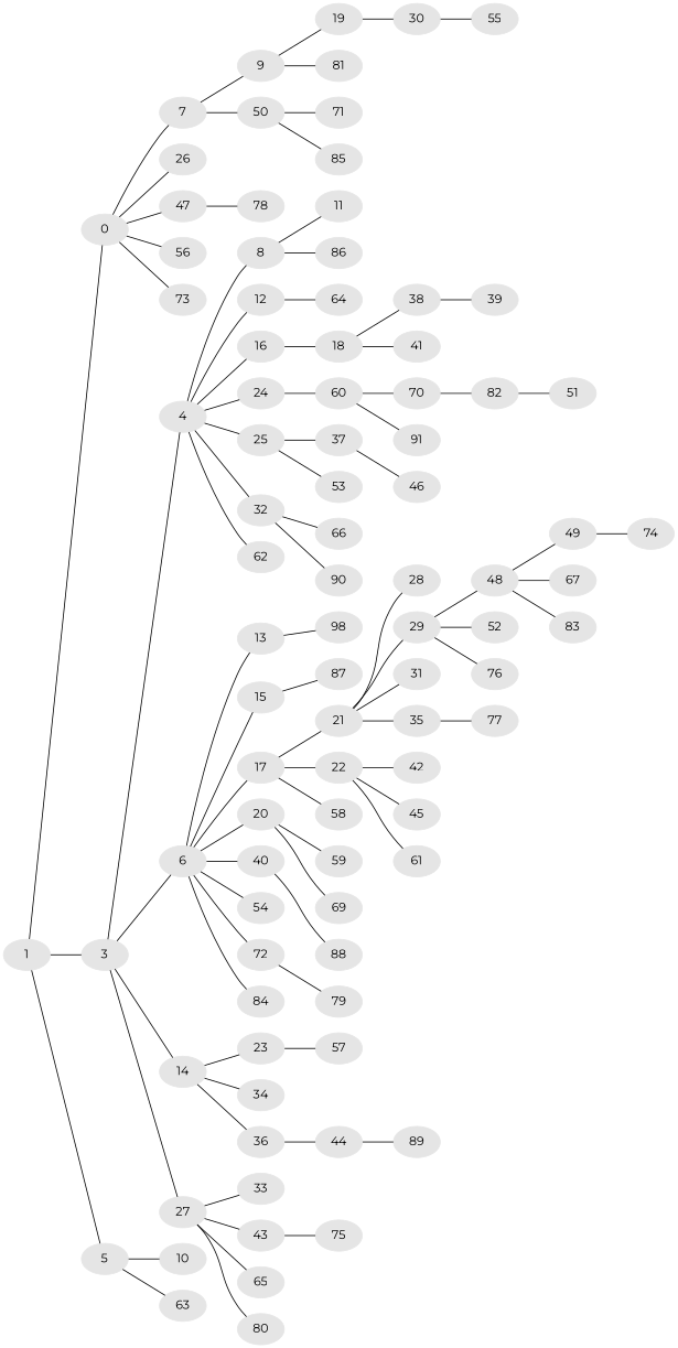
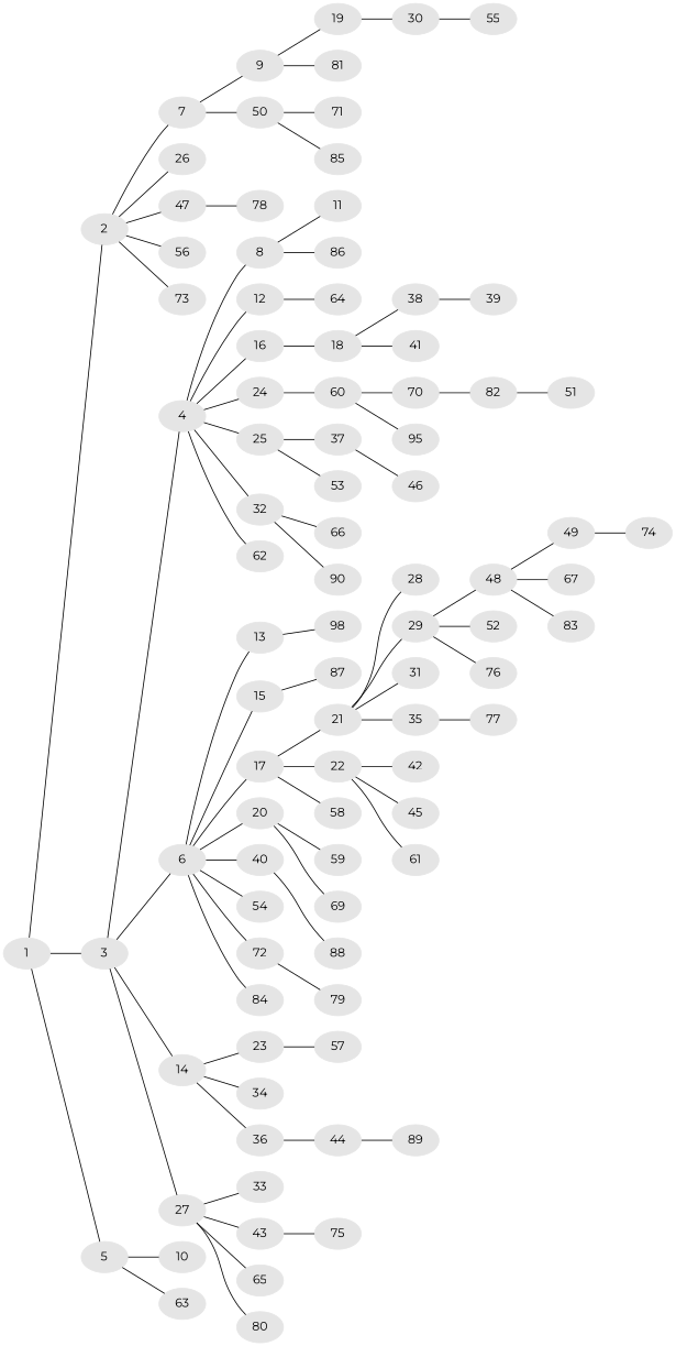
  graph {
    fontname=Montserrat
    rankdir=LR
    node [color=gray90 fontname=Montserrat style=filled]
    edge [fontname=Montserrat]
    1
-   2 [label=0]
+   2
    3
    5
    7
    26
    47
    56
    73
    4
    6
    14
    27
    10
    63
    9
    50
    78
    8
    12
    16
    24
    25
    32
    62
    13
    15
    17
    20
    40
    54
    72
    84
    23
    34
    36
    33
    43
    65
    80
    11
    86
    64
    18
    60
    37
    53
    66
    90
    n50 [label=98]
    87
    21
    22
    58
    59
    69
    88
    79
    19
    81
    71
    85
    30
    57
    44
    38
    41
    28
    29
    31
    35
    42
    45
    61
    39
    55
    48
    52
    76
    77
    70
-   91
+   91 [label=95]
    46
    75
    49
    67
    83
    89
    74
    82
    51
    1 -- 2
    1 -- 3
    1 -- 5
    2 -- 7
    2 -- 26
    2 -- 47
    2 -- 56
    2 -- 73
    3 -- 4
    3 -- 6
    3 -- 14
    3 -- 27
    5 -- 10
    5 -- 63
    7 -- 9
    7 -- 50
    47 -- 78
    4 -- 8
    4 -- 12
    4 -- 16
    4 -- 24
    4 -- 25
    4 -- 32
    4 -- 62
    6 -- 13
    6 -- 15
    6 -- 17
    6 -- 20
    6 -- 40
    6 -- 54
    6 -- 72
    6 -- 84
    14 -- 23
    14 -- 34
    14 -- 36
    27 -- 33
    27 -- 43
    27 -- 65
    27 -- 80
    9 -- 19
    9 -- 81
    50 -- 71
    50 -- 85
    8 -- 11
    8 -- 86
    12 -- 64
    16 -- 18
    24 -- 60
    25 -- 37
    25 -- 53
    32 -- 66
    32 -- 90
    13 -- n50
    15 -- 87
    17 -- 21
    17 -- 22
    17 -- 58
    20 -- 59
    20 -- 69
    40 -- 88
    72 -- 79
    23 -- 57
    36 -- 44
    43 -- 75
    18 -- 38
    18 -- 41
    60 -- 70
    60 -- 91
    37 -- 46
    21 -- 28
    21 -- 29
    21 -- 31
    21 -- 35
    22 -- 42
    22 -- 45
    22 -- 61
    19 -- 30
    30 -- 55
    44 -- 89
    38 -- 39
    29 -- 48
    29 -- 52
    29 -- 76
    35 -- 77
    48 -- 49
    48 -- 67
    48 -- 83
    70 -- 82
    49 -- 74
    82 -- 51
  }
